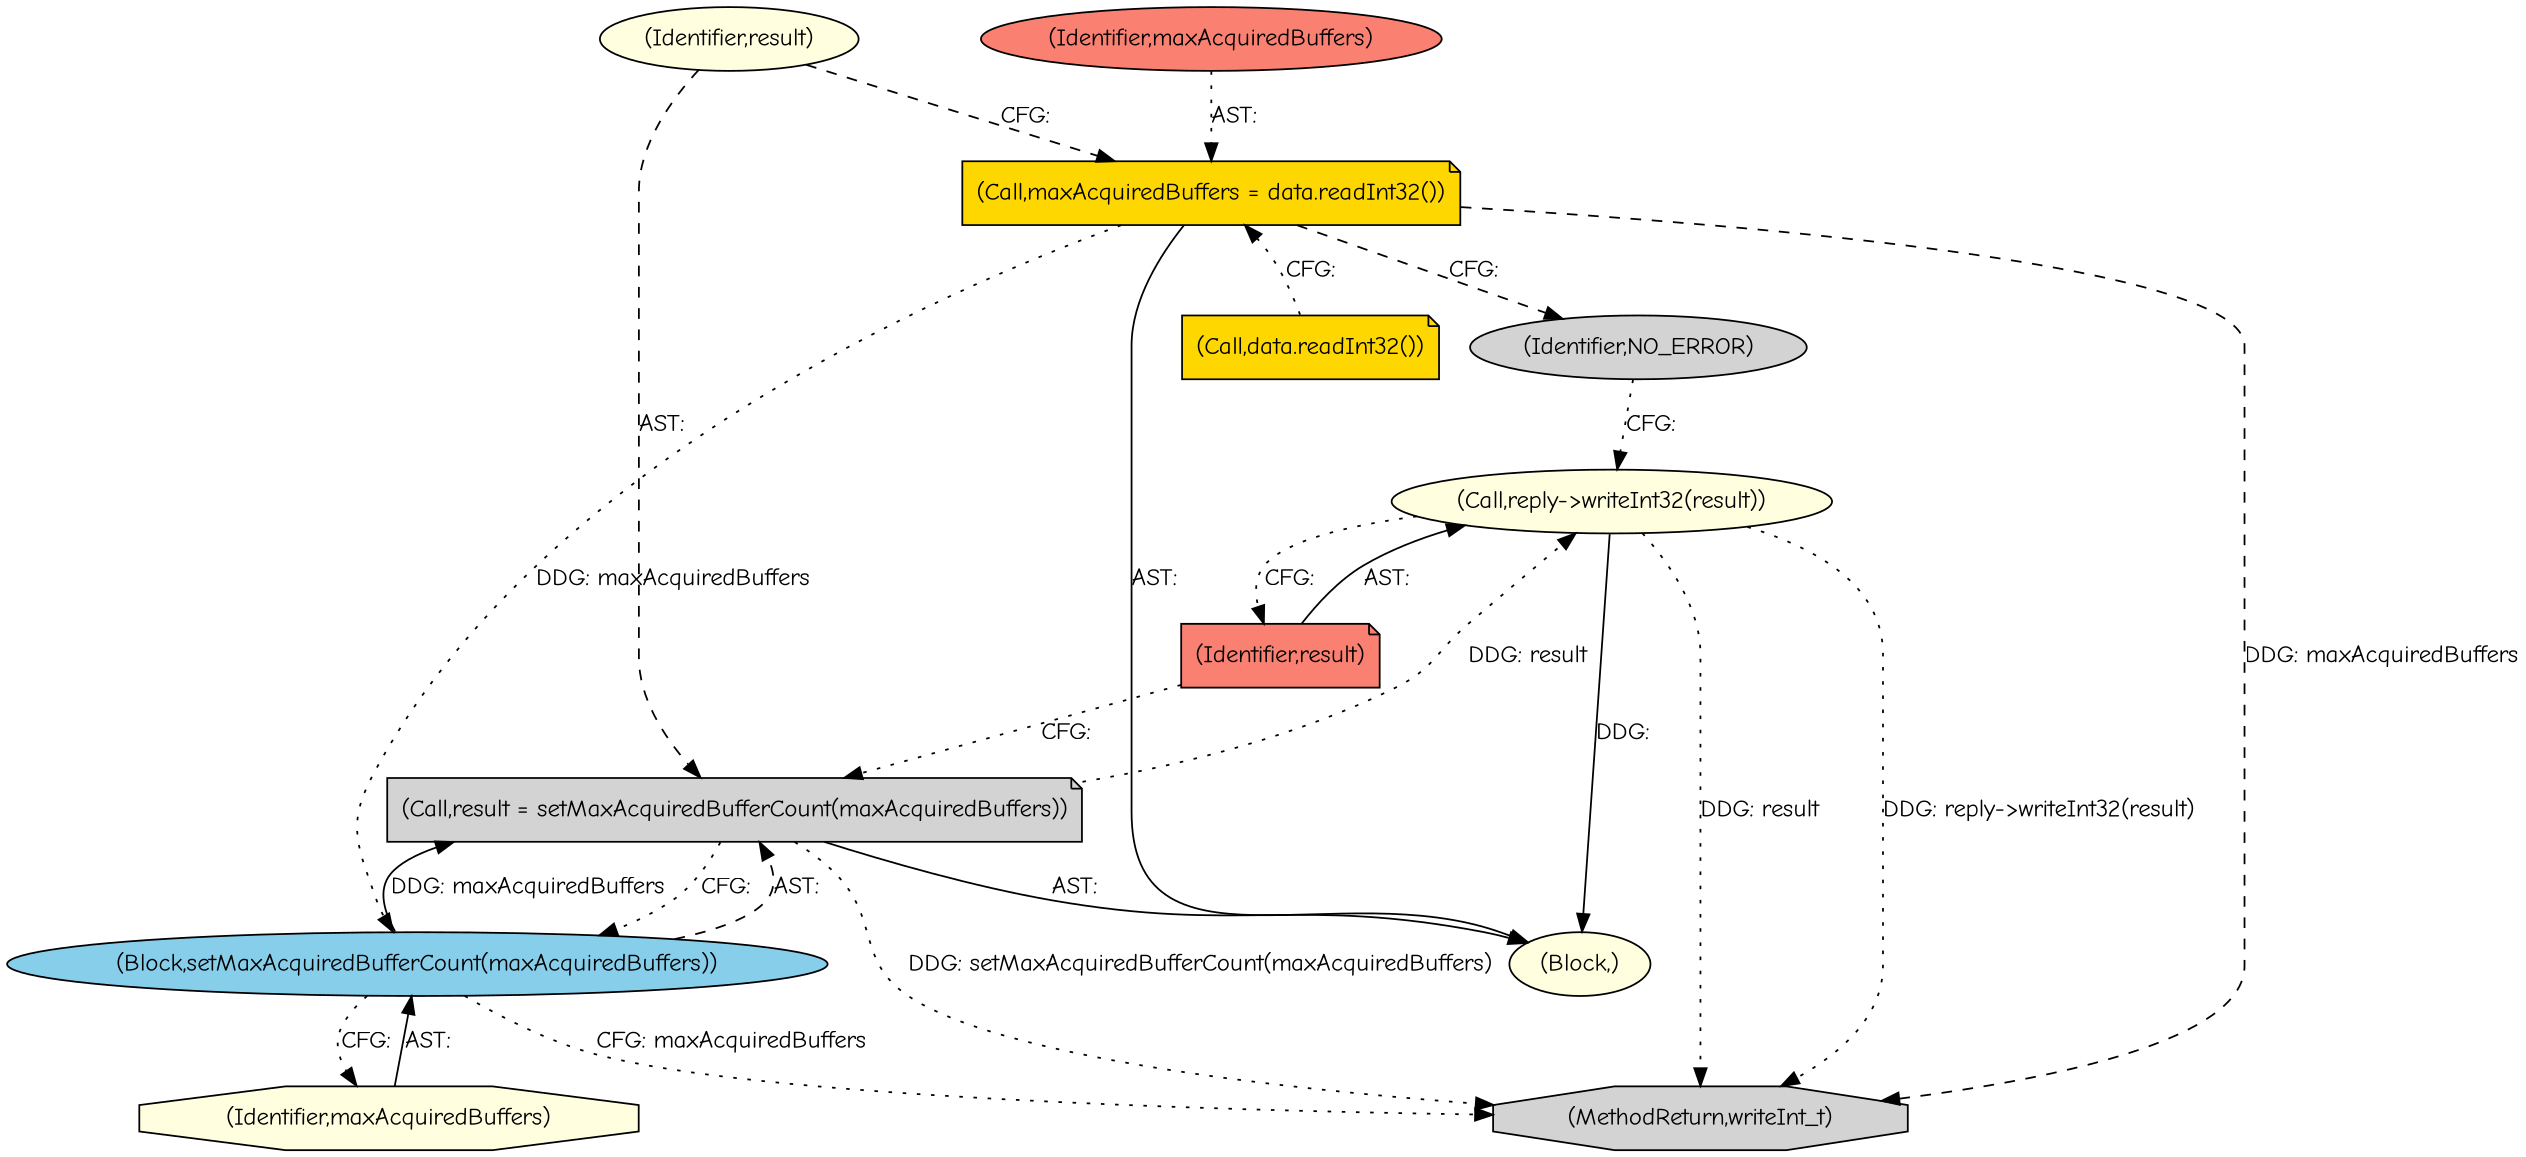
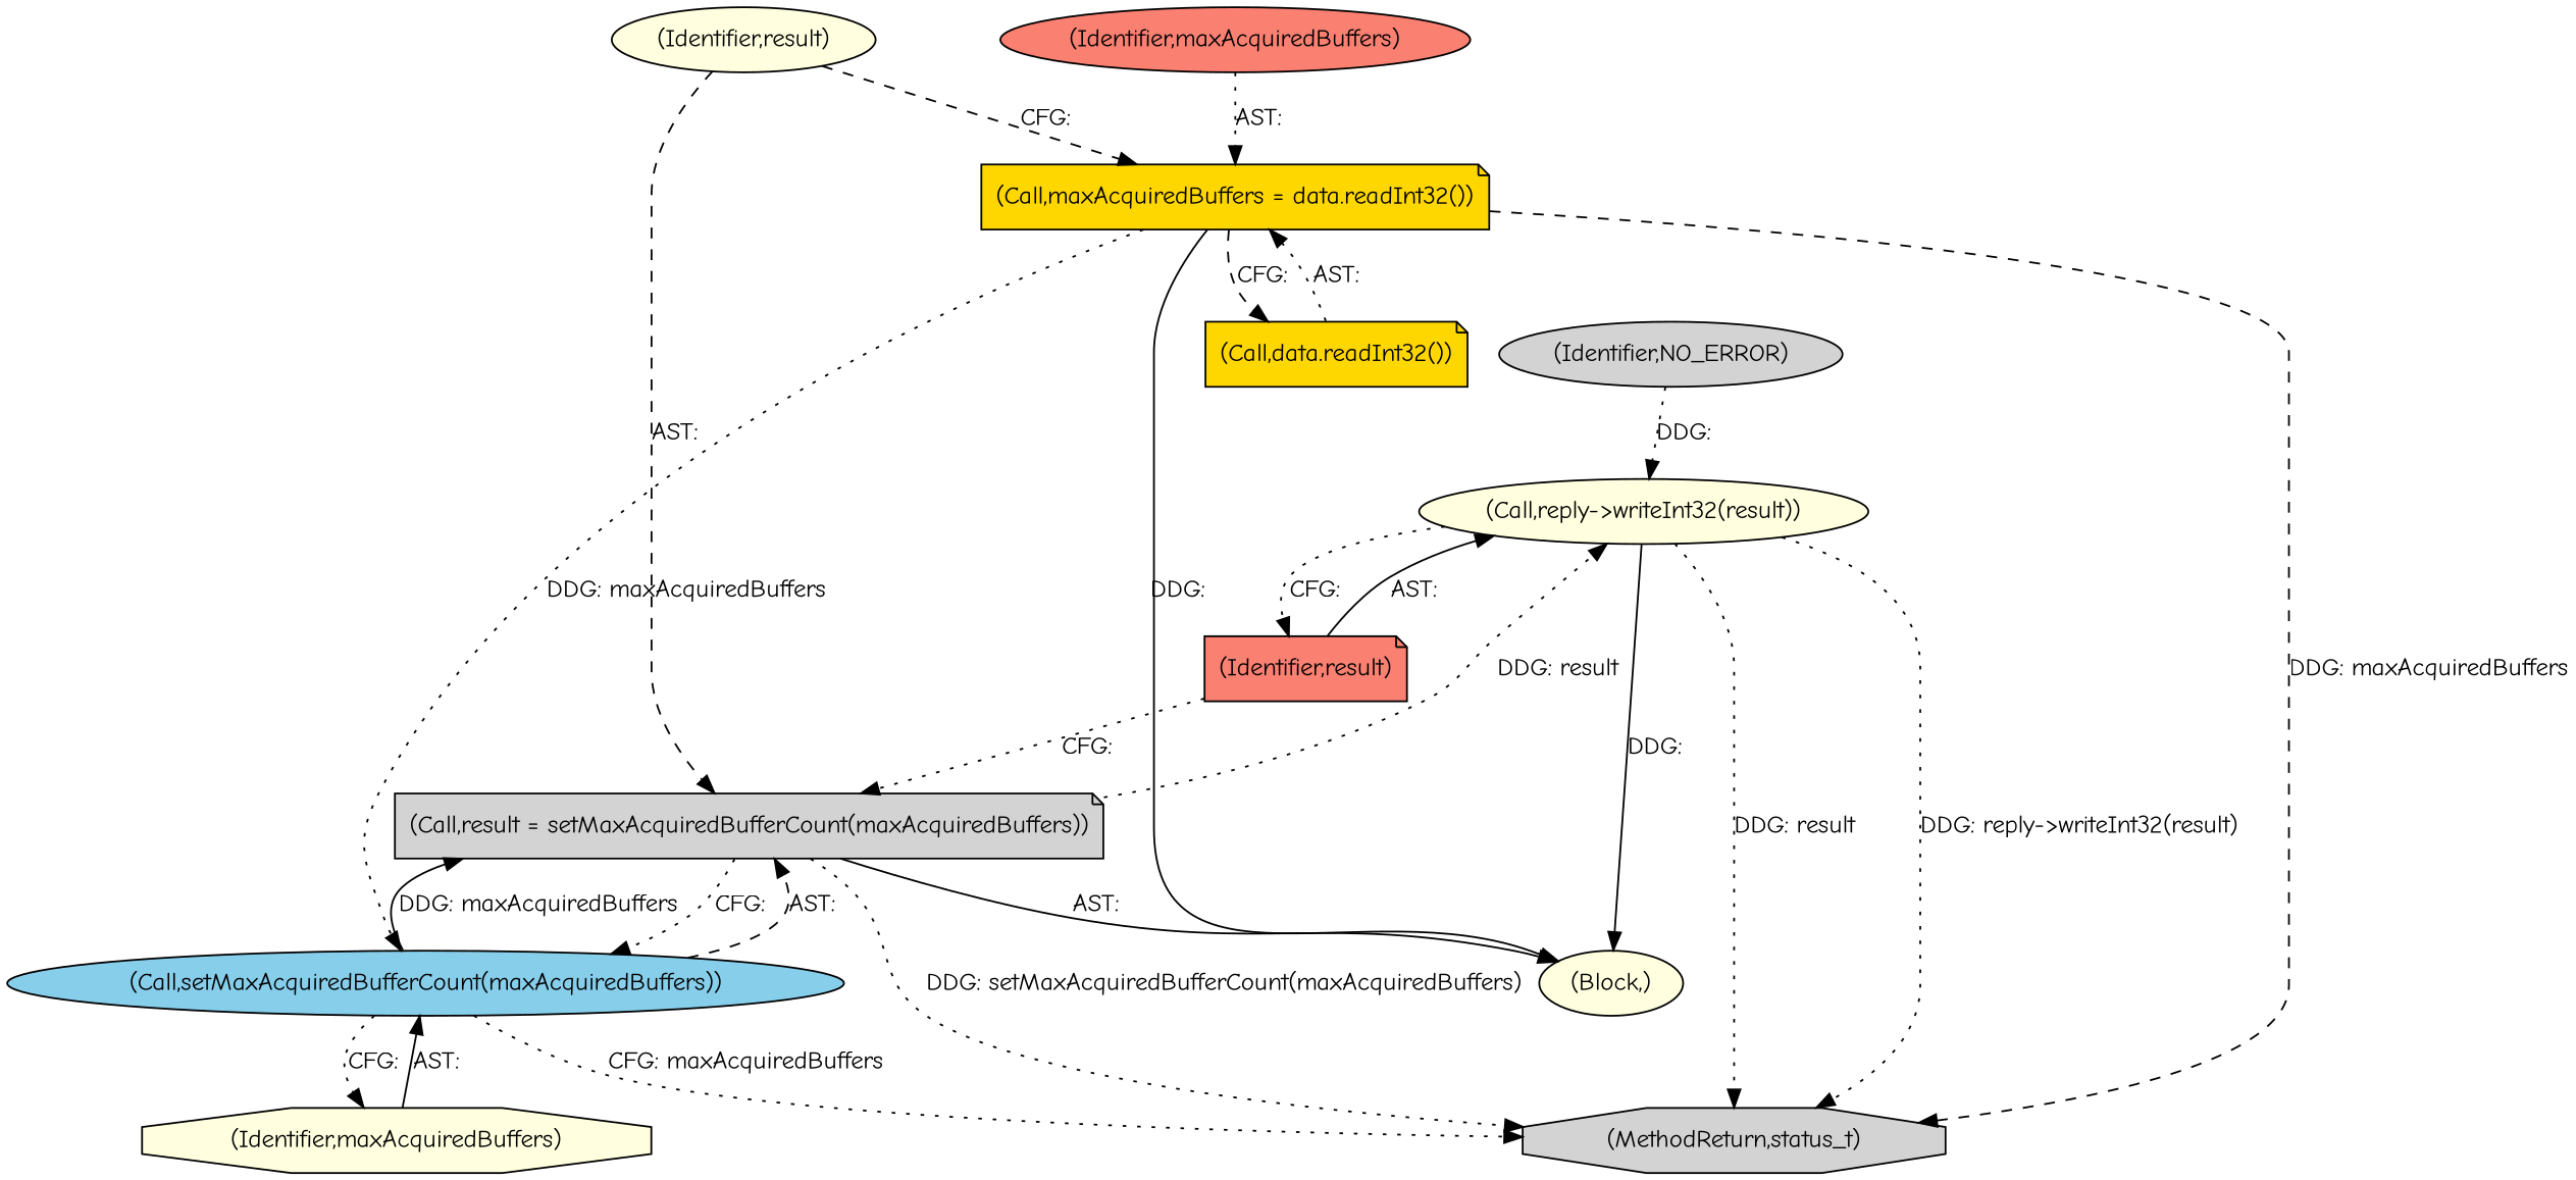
  digraph {
    fontname="Comic Neue"
    node [fillcolor=lightyellow fontname="Comic Neue" shape=ellipse style=filled]
    edge [fontname="Comic Neue" style=dotted]
    n1 [label="(Call,reply->writeInt32(result))"]
    n2 [fillcolor=salmon label="(Identifier,result)" shape=note]
    n3 [label="(Block,)"]
-   n4 [fillcolor=lightgrey label="(MethodReturn,writeInt_t)" shape=octagon]
+   n4 [fillcolor=lightgrey label="(MethodReturn,status_t)" shape=octagon]
    n5 [fillcolor=lightgrey label="(Call,result = setMaxAcquiredBufferCount(maxAcquiredBuffers))" shape=note]
-   n6 [fillcolor=skyblue label="(Block,setMaxAcquiredBufferCount(maxAcquiredBuffers))"]
+   n6 [fillcolor=skyblue label="(Call,setMaxAcquiredBufferCount(maxAcquiredBuffers))"]
    n7 [label="(Identifier,maxAcquiredBuffers)" shape=octagon]
    n8 [fillcolor=gold label="(Call,maxAcquiredBuffers = data.readInt32())" shape=note]
    n9 [fillcolor=gold label="(Call,data.readInt32())" shape=note]
    n10 [label="(Identifier,result)"]
    n11 [fillcolor=salmon label="(Identifier,maxAcquiredBuffers)"]
    n12 [fillcolor=lightgrey label="(Identifier,NO_ERROR)"]
    n1 -> n2 [label="CFG: "]
    n1 -> n3 [label="DDG: " style=solid]
    n1 -> n4 [label="DDG: reply->writeInt32(result)"]
    n1 -> n4 [label="DDG: result"]
    n2 -> n1 [label="AST: " style=solid]
    n2 -> n5 [label="CFG: "]
    n5 -> n1 [label="DDG: result"]
    n5 -> n3 [label="AST: " style=solid]
    n5 -> n4 [label="DDG: setMaxAcquiredBufferCount(maxAcquiredBuffers)"]
    n5 -> n6 [label="CFG: "]
    n6 -> n4 [label="CFG: maxAcquiredBuffers"]
    n6 -> n5 [label="AST: " style=dashed]
    n6 -> n5 [label="DDG: maxAcquiredBuffers" style=solid]
    n6 -> n7 [label="CFG: "]
    n7 -> n6 [label="AST: " style=solid]
-   n8 -> n3 [label="AST: " style=solid]
+   n8 -> n3 [label="DDG: " style=solid]
    n8 -> n4 [label="DDG: maxAcquiredBuffers" style=dashed]
    n8 -> n6 [label="DDG: maxAcquiredBuffers"]
-   n8 -> n12 [label="CFG: " style=dashed]
-   n9 -> n8 [label="CFG: "]
+   n8 -> n9 [label="CFG: " style=dashed]
+   n9 -> n8 [label="AST: "]
    n10 -> n5 [label="AST: " style=dashed]
    n10 -> n8 [label="CFG: " style=dashed]
    n11 -> n8 [label="AST: "]
-   n12 -> n1 [label="CFG: "]
+   n12 -> n1 [label="DDG: "]
  }
